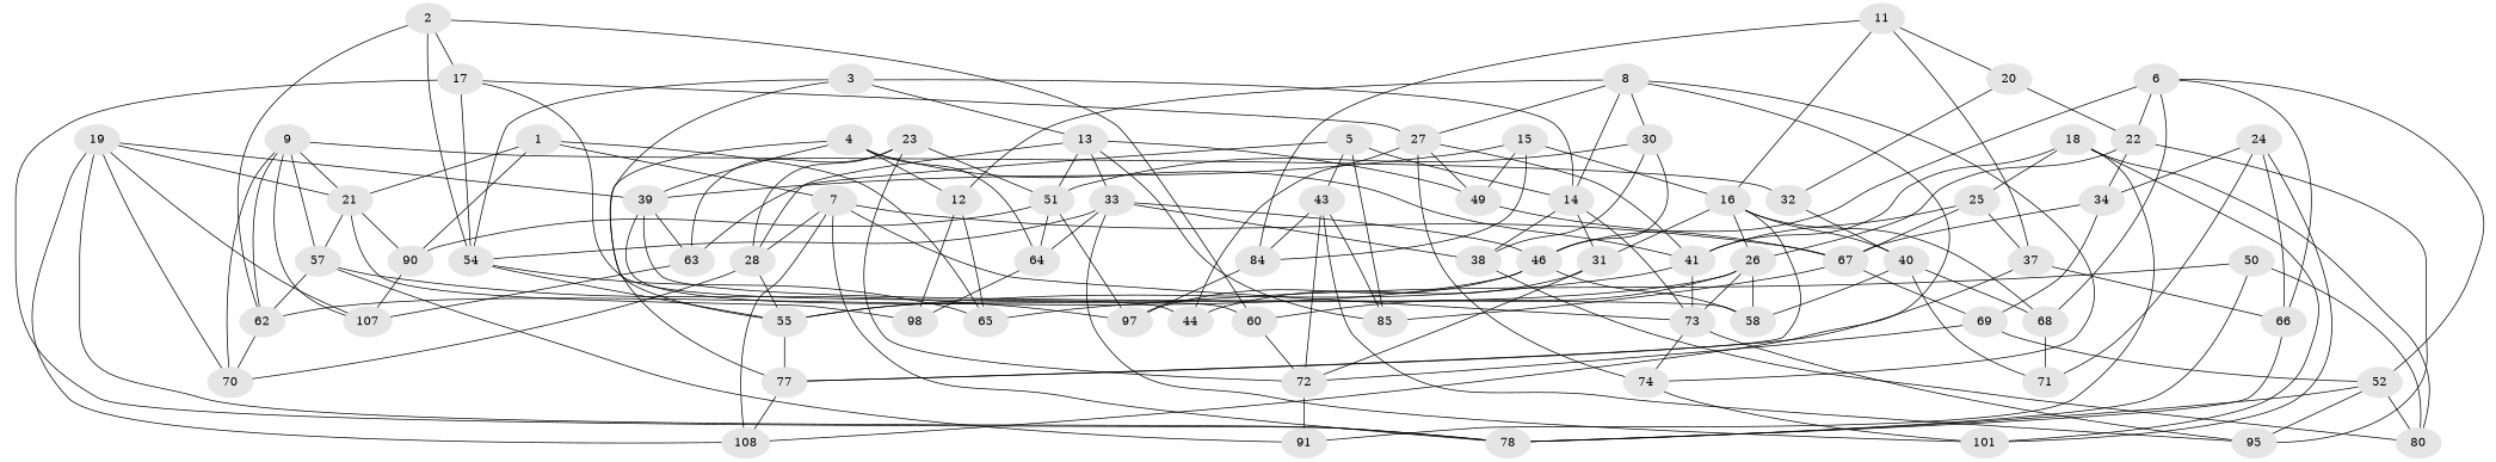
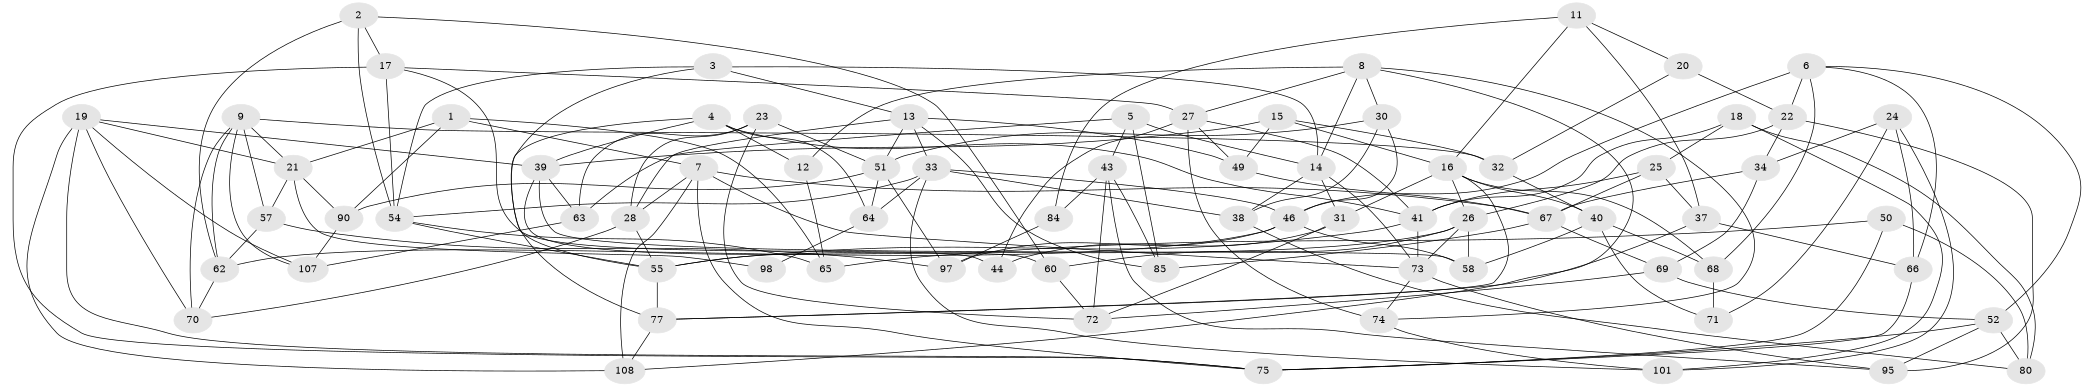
  graph {
    node [color=gray90 style=filled]
    7 [super="+83"]
    28 [super="+48"]
    67 [super="+104"]
    73 [super="+102"]
-   78 [super="+96"]
+   78 [super="+96" label=75]
    108
    1
    21 [super="+45"]
    65
    90
    57 [super="+92"]
    98
    107
    54 [super="+76"]
    2
    60
    62 [super="+82"]
    17
    22 [super="+86"]
    20
    32 [super="+88"]
    55 [super="+99"]
    72 [super="+87"]
    70
    13 [super="+56"]
    85
    33 [super="+79"]
    49
    51 [super="+103"]
    3
    14 [super="+100"]
    31
    38
    77 [super="+94"]
    4 [super="+10"]
    12 [super="+81"]
    39 [super="+47"]
    41 [super="+61"]
    64
    63
    58
    5
    43 [super="+109"]
    84
    95
    6 [super="+59"]
    46 [super="+105"]
    52
    66
    68
    26 [super="+53"]
    34
    97
    80
    71
    69
    74
    8 [super="+36"]
    27 [super="+93"]
    30
    44
    101
    9 [super="+35"]
    40 [super="+89"]
-   91
    18 [super="+42"]
    25
    11
    37
    16 [super="+106"]
    15
    19 [super="+75"]
    23
    24
    50
    7 -- 28
    7 -- 67
    7 -- 73
    7 -- 78
    7 -- 108
    28 -- 55
    28 -- 70
    67 -- 85
    67 -- 69
    73 -- 95
    73 -- 74
    1 -- 7
    1 -- 21
    1 -- 65
    1 -- 90
    21 -- 90
    21 -- 57
    21 -- 98 [weight=2]
    90 -- 107
    57 -- 62 [weight=2]
    57 -- 97
-   57 -- 91
    54 -- 65
    54 -- 55
    2 -- 54
    2 -- 60
    2 -- 62
    2 -- 17
    60 -- 72
    62 -- 70
    17 -- 78
    17 -- 54
    17 -- 27
    17 -- 44
    22 -- 95
    22 -- 26
    22 -- 34
    20 -- 22
    20 -- 32
    32 -- 40
    55 -- 77 [weight=2]
-   72 -- 91
    13 -- 28
    13 -- 85
    13 -- 33
    13 -- 49
    13 -- 51
    33 -- 54
    33 -- 38
    33 -- 64
    33 -- 46
    33 -- 101
    49 -- 67
    51 -- 90
    51 -- 64
    51 -- 97
    3 -- 54
    3 -- 55
    3 -- 13
    3 -- 14
    14 -- 73
    14 -- 31
    14 -- 38
    31 -- 72
    31 -- 44
    38 -- 80
    77 -- 108
    4 -- 77
    4 -- 12 [weight=2]
    4 -- 39
    4 -- 41
    4 -- 64
    12 -- 65
-   12 -- 98
    39 -- 60
    39 -- 63
    39 -- 58
    41 -- 73
    41 -- 55
    64 -- 98
    63 -- 107
    5 -- 85
    5 -- 14
    5 -- 63
    5 -- 43
    43 -- 72
    43 -- 85
    43 -- 84
    43 -- 95
    84 -- 97
    6 -- 22 [weight=2]
    6 -- 46
    6 -- 52
    6 -- 66
    6 -- 68
    46 -- 62
    46 -- 58
    46 -- 97
    52 -- 78
    52 -- 95
    52 -- 80
    66 -- 78
    68 -- 71
    26 -- 73
    26 -- 60
    26 -- 55
    26 -- 58
    34 -- 67
    34 -- 69
    69 -- 72
    69 -- 52
    74 -- 101
    8 -- 108
    8 -- 14
    8 -- 12
    8 -- 74
    8 -- 27
    8 -- 30
    27 -- 49
    27 -- 41
    27 -- 74
    27 -- 44
    30 -- 51
    30 -- 38
    30 -- 46
    9 -- 21
    9 -- 57
    9 -- 107
    9 -- 62
    9 -- 32
    9 -- 70
    40 -- 58
    40 -- 68
    40 -- 71
    18 -- 41
    18 -- 80
    18 -- 101
-   18 -- 91
    18 -- 25
    25 -- 67
    25 -- 41
    25 -- 37
    11 -- 20
    11 -- 84
    11 -- 37
    11 -- 16
    37 -- 77
    37 -- 66
    16 -- 31
    16 -- 77
    16 -- 68
    16 -- 26
    16 -- 40
-   15 -- 84
+   15 -- 32
    15 -- 49
    15 -- 39
    15 -- 16
    19 -- 78
    19 -- 108
    19 -- 21
    19 -- 107
    19 -- 70
    19 -- 39
    23 -- 28
    23 -- 72
    23 -- 51
    23 -- 63
    24 -- 66
    24 -- 34
    24 -- 71
    24 -- 101
    50 -- 78
    50 -- 65
    50 -- 80
  }
